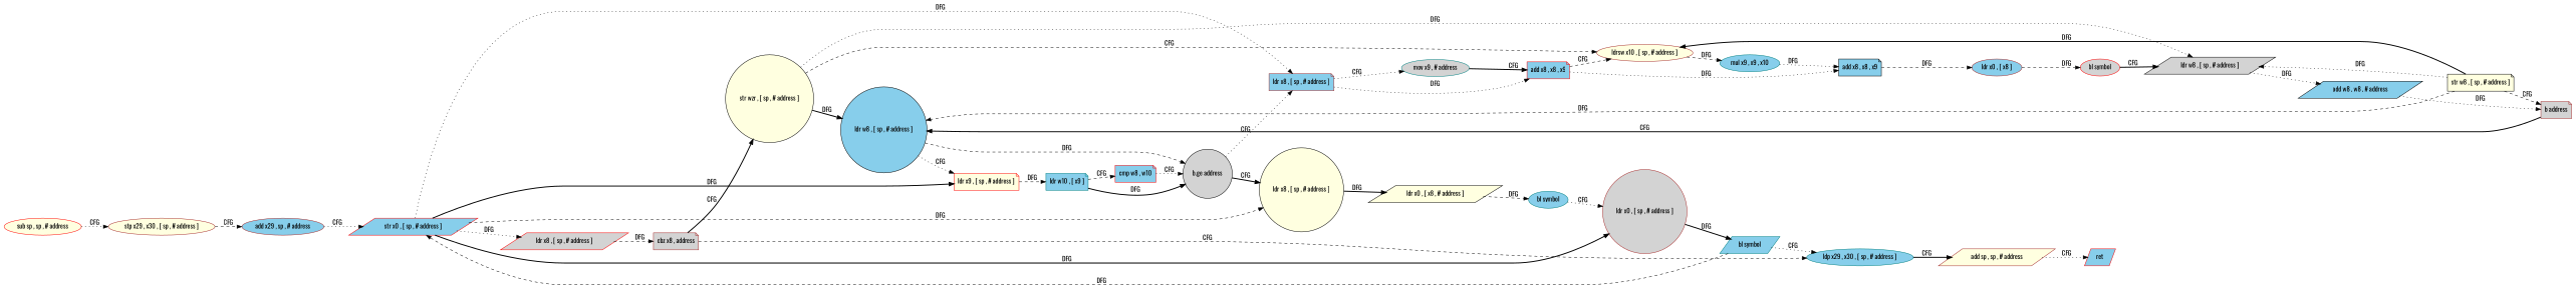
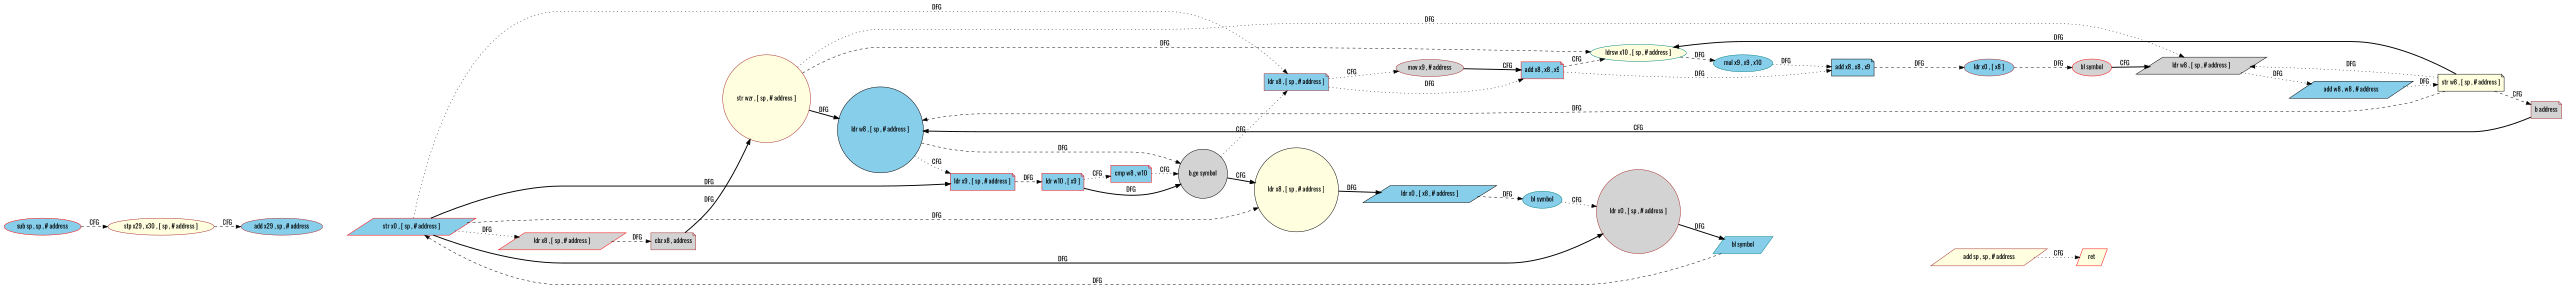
  digraph {
    fontname=Oswald
    rankdir=LR
    node [color=brown fillcolor=skyblue fontname=Oswald shape=ellipse style=filled]
    edge [fontname=Oswald style=dashed]
-   n1 [color=red fillcolor=lightyellow label="sub sp , sp , # address"]
+   n1 [color=red label="sub sp , sp , # address"]
    n2 [fillcolor=lightyellow label="stp x29 , x30 , [ sp , # address ]"]
    n3 [label="add x29 , sp , # address"]
    n4 [color=red label="str x0 , [ sp , # address ]" shape=parallelogram]
    n5 [color=red fillcolor=lightgrey label="ldr x8 , [ sp , # address ]" shape=parallelogram]
    n6 [color=black fillcolor=lightyellow label="ldr x8 , [ sp , # address ]" shape=circle]
    n7 [fillcolor=lightgrey label="ldr x0 , [ sp , # address ]" shape=circle]
    n8 [label="ldr x8 , [ sp , # address ]" shape=note]
-   n9 [color=red fillcolor=lightyellow label="ldr x9 , [ sp , # address ]" shape=note]
+   n9 [color=red label="ldr x9 , [ sp , # address ]" shape=note]
    n10 [fillcolor=lightgrey label="cbz x8 , address" shape=note]
-   n11 [color=black fillcolor=lightyellow label="ldr x0 , [ x8 , # address ]" shape=parallelogram]
+   n11 [color=black label="ldr x0 , [ x8 , # address ]" shape=parallelogram]
    n12 [color=teal label="bl symbol" shape=parallelogram]
-   n13 [color=teal fillcolor=lightgrey label="mov x9 , # address"]
+   n13 [fillcolor=lightgrey label="mov x9 , # address"]
    n14 [color=red label="add x8 , x8 , x9" shape=note]
-   n15 [color=teal label="ldr w10 , [ x9 ]" shape=note]
-   n16 [color=teal label="ldp x29 , x30 , [ sp , # address ]"]
-   n17 [color=black fillcolor=lightyellow label="str wzr , [ sp , # address ]" shape=circle]
+   n15 [color=red label="ldr w10 , [ x9 ]" shape=note]
+   n17 [fillcolor=lightyellow label="str wzr , [ sp , # address ]" shape=circle]
    n18 [fillcolor=lightyellow label="add sp , sp , # address" shape=parallelogram]
    n19 [color=black label="ldr w8 , [ sp , # address ]" shape=circle]
-   n20 [fillcolor=lightyellow label="ldrsw x10 , [ sp , # address ]"]
+   n20 [color=teal fillcolor=lightyellow label="ldrsw x10 , [ sp , # address ]"]
    n21 [color=black fillcolor=lightgrey label="ldr w8 , [ sp , # address ]" shape=parallelogram]
-   n22 [color=red label=ret shape=parallelogram]
-   n23 [color=black fillcolor=lightgrey label="b.ge address" shape=circle]
+   n22 [color=red fillcolor=lightyellow label=ret shape=parallelogram]
+   n23 [color=black fillcolor=lightgrey label="b.ge symbol" shape=circle]
    n24 [color=teal label="mul x9 , x9 , x10"]
    n25 [color=black label="add w8 , w8 , # address" shape=parallelogram]
    n26 [color=teal label="bl symbol"]
    n27 [color=black label="add x8 , x8 , x9" shape=note]
    n28 [label="ldr x0 , [ x8 ]"]
    n29 [color=red fillcolor=lightgrey label="bl symbol"]
    n30 [color=black fillcolor=lightyellow label="str w8 , [ sp , # address ]" shape=note]
    n31 [fillcolor=lightgrey label="b address" shape=note]
    n32 [color=red label="cmp w8 , w10" shape=note]
-   n1 -> n2 [label=CFG style=dotted]
+   n1 -> n2 [label=CFG]
    n2 -> n3 [label=CFG]
-   n3 -> n4 [label=CFG style=dotted]
    n4 -> n5 [label=DFG style=dotted]
    n4 -> n6 [label=DFG]
    n4 -> n7 [label=DFG style=bold]
    n4 -> n8 [label=DFG style=dotted]
    n4 -> n9 [label=DFG style=bold]
    n5 -> n10 [label=DFG]
    n6 -> n11 [label=DFG style=bold]
    n7 -> n12 [label=DFG style=bold]
    n8 -> n13 [label=CFG style=dotted]
    n8 -> n14 [label=DFG style=dotted]
    n9 -> n15 [label=DFG]
-   n10 -> n16 [label=CFG]
-   n10 -> n17 [label=CFG style=bold]
+   n10 -> n17 [label=DFG style=bold]
    n11 -> n26 [label=DFG]
    n12 -> n4 [label=DFG]
-   n12 -> n16 [label=CFG style=dotted]
    n13 -> n14 [label=CFG style=bold]
    n14 -> n20 [label=CFG]
    n14 -> n27 [label=DFG style=dotted]
    n15 -> n23 [label=DFG style=bold]
-   n15 -> n32 [label=CFG]
-   n16 -> n18 [label=CFG style=bold]
+   n15 -> n32 [label=CFG style=dotted]
    n17 -> n19 [label=DFG style=bold]
-   n17 -> n20 [label=CFG]
+   n17 -> n20 [label=DFG]
    n17 -> n21 [label=DFG style=dotted]
    n18 -> n22 [label=CFG style=dotted]
    n19 -> n9 [label=CFG style=dotted]
    n19 -> n23 [label=DFG]
    n20 -> n24 [label=DFG]
    n21 -> n25 [label=DFG style=dotted]
    n23 -> n6 [label=CFG style=bold]
    n23 -> n8 [label=CFG style=dotted]
    n24 -> n27 [label=DFG style=dotted]
-   n25 -> n31 [label=DFG style=dotted]
+   n25 -> n30 [label=DFG style=dotted]
    n26 -> n7 [label=CFG style=dotted]
    n27 -> n28 [label=DFG]
    n28 -> n29 [label=DFG]
    n29 -> n21 [label=CFG style=bold]
    n30 -> n19 [label=DFG]
    n30 -> n20 [label=DFG style=bold]
    n30 -> n21 [label=DFG style=dotted]
    n30 -> n31 [label=CFG]
    n31 -> n19 [label=CFG style=bold]
    n32 -> n23 [label=CFG style=dotted]
  }
